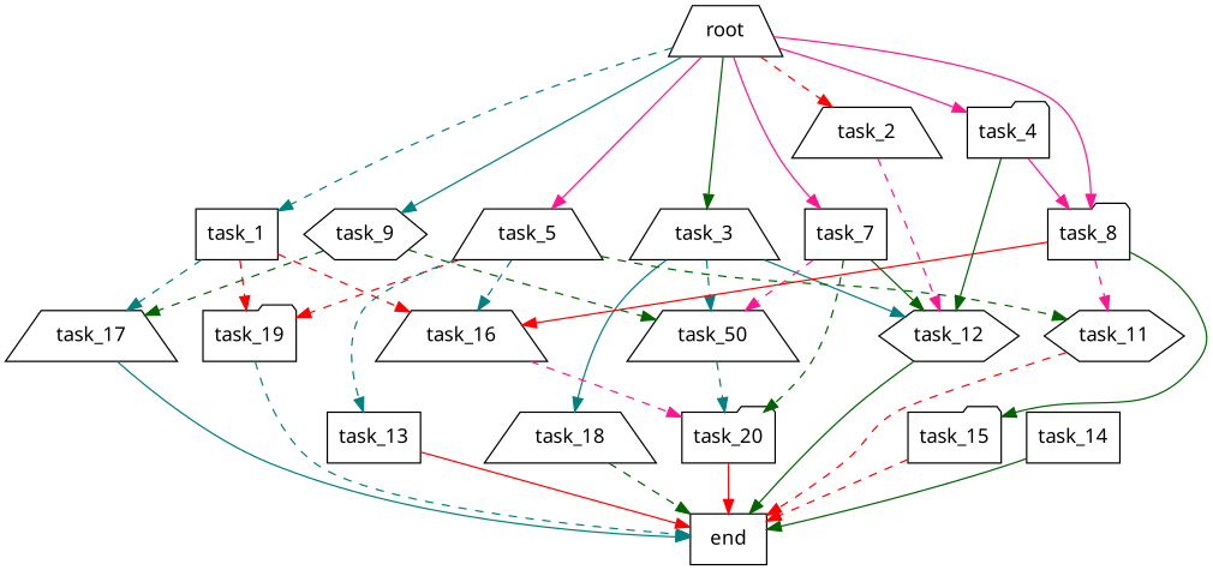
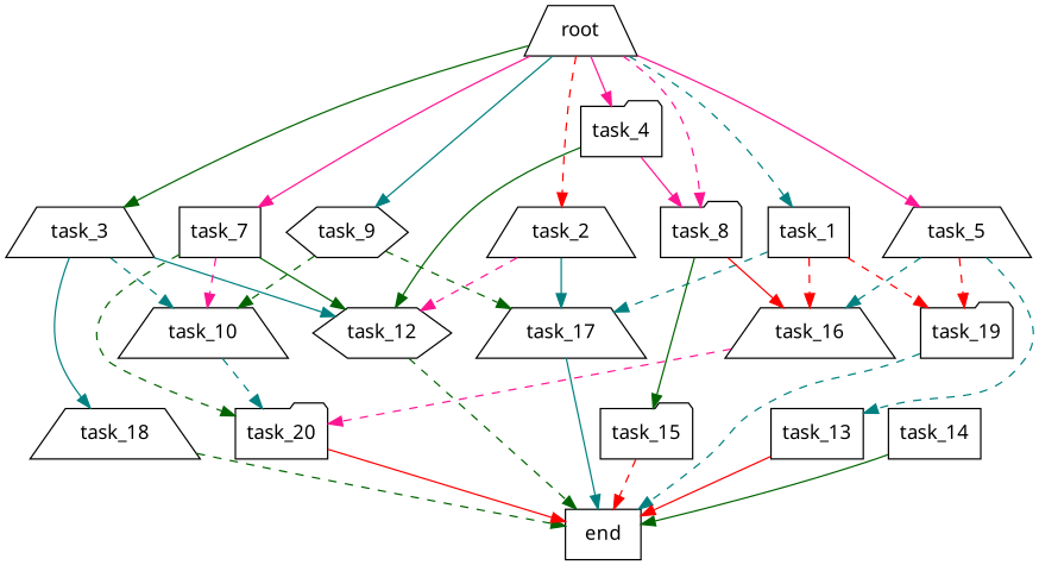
  digraph {
    fontname="Noto Sans"
    node [fontname="Noto Sans" shape=trapezium]
    edge [color=teal fontname="Noto Sans" style=dashed]
    task_1 [shape=box]
    root
    task_2
    task_3
    task_4 [shape=folder]
    task_5
    task_7 [shape=box]
    task_8 [shape=folder]
    task_9 [shape=hexagon]
    task_16
    task_17
    task_19 [shape=folder]
    task_12 [shape=hexagon]
-   task_10 [label=task_50]
+   task_10
    task_18
    task_13 [shape=box]
-   task_11 [shape=hexagon]
    task_20 [shape=folder]
    task_15 [shape=folder]
    end [shape=box]
    task_14 [shape=box]
    task_1 -> task_16 [color=red]
    task_1 -> task_17
    task_1 -> task_19 [color=red]
    root -> task_1
    root -> task_2 [color=red]
    root -> task_3 [color=darkgreen style=solid]
    root -> task_4 [color=deeppink style=solid]
    root -> task_5 [color=deeppink style=solid]
    root -> task_7 [color=deeppink style=solid]
-   root -> task_8 [color=deeppink style=solid]
+   root -> task_8 [color=deeppink]
    root -> task_9 [style=solid]
+   task_2 -> task_17 [style=solid]
    task_2 -> task_12 [color=deeppink]
    task_3 -> task_12 [style=solid]
    task_3 -> task_10
    task_3 -> task_18 [style=solid]
    task_4 -> task_8 [color=deeppink style=solid]
    task_4 -> task_12 [color=darkgreen style=solid]
    task_5 -> task_16
    task_5 -> task_19 [color=red]
    task_5 -> task_13
-   task_5 -> task_11 [color=darkgreen]
    task_7 -> task_12 [color=darkgreen style=solid]
    task_7 -> task_10 [color=deeppink]
    task_7 -> task_20 [color=darkgreen]
    task_8 -> task_16 [color=red style=solid]
-   task_8 -> task_11 [color=deeppink]
    task_8 -> task_15 [color=darkgreen style=solid]
    task_9 -> task_17 [color=darkgreen]
    task_9 -> task_10 [color=darkgreen]
    task_16 -> task_20 [color=deeppink]
    task_17 -> end [style=solid]
    task_19 -> end
-   task_12 -> end [color=darkgreen style=solid]
+   task_12 -> end [color=darkgreen]
    task_10 -> task_20
    task_18 -> end [color=darkgreen]
    task_13 -> end [color=red style=solid]
-   task_11 -> end [color=red]
    task_20 -> end [color=red style=solid]
    task_15 -> end [color=red]
    task_14 -> end [color=darkgreen style=solid]
  }
